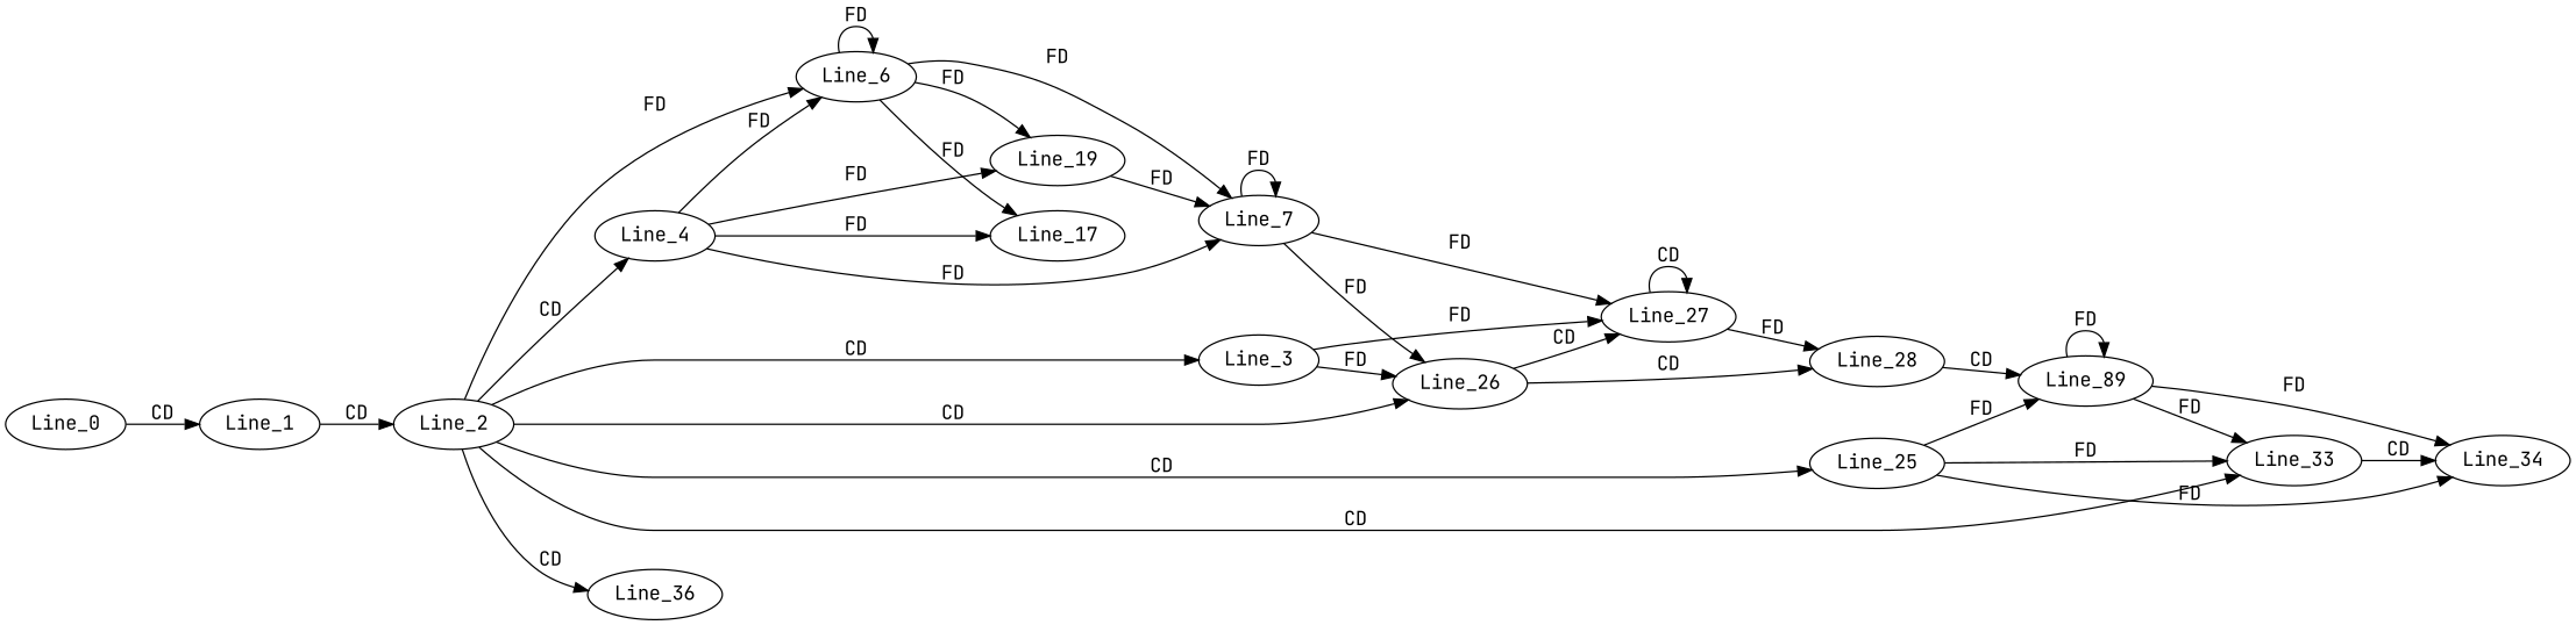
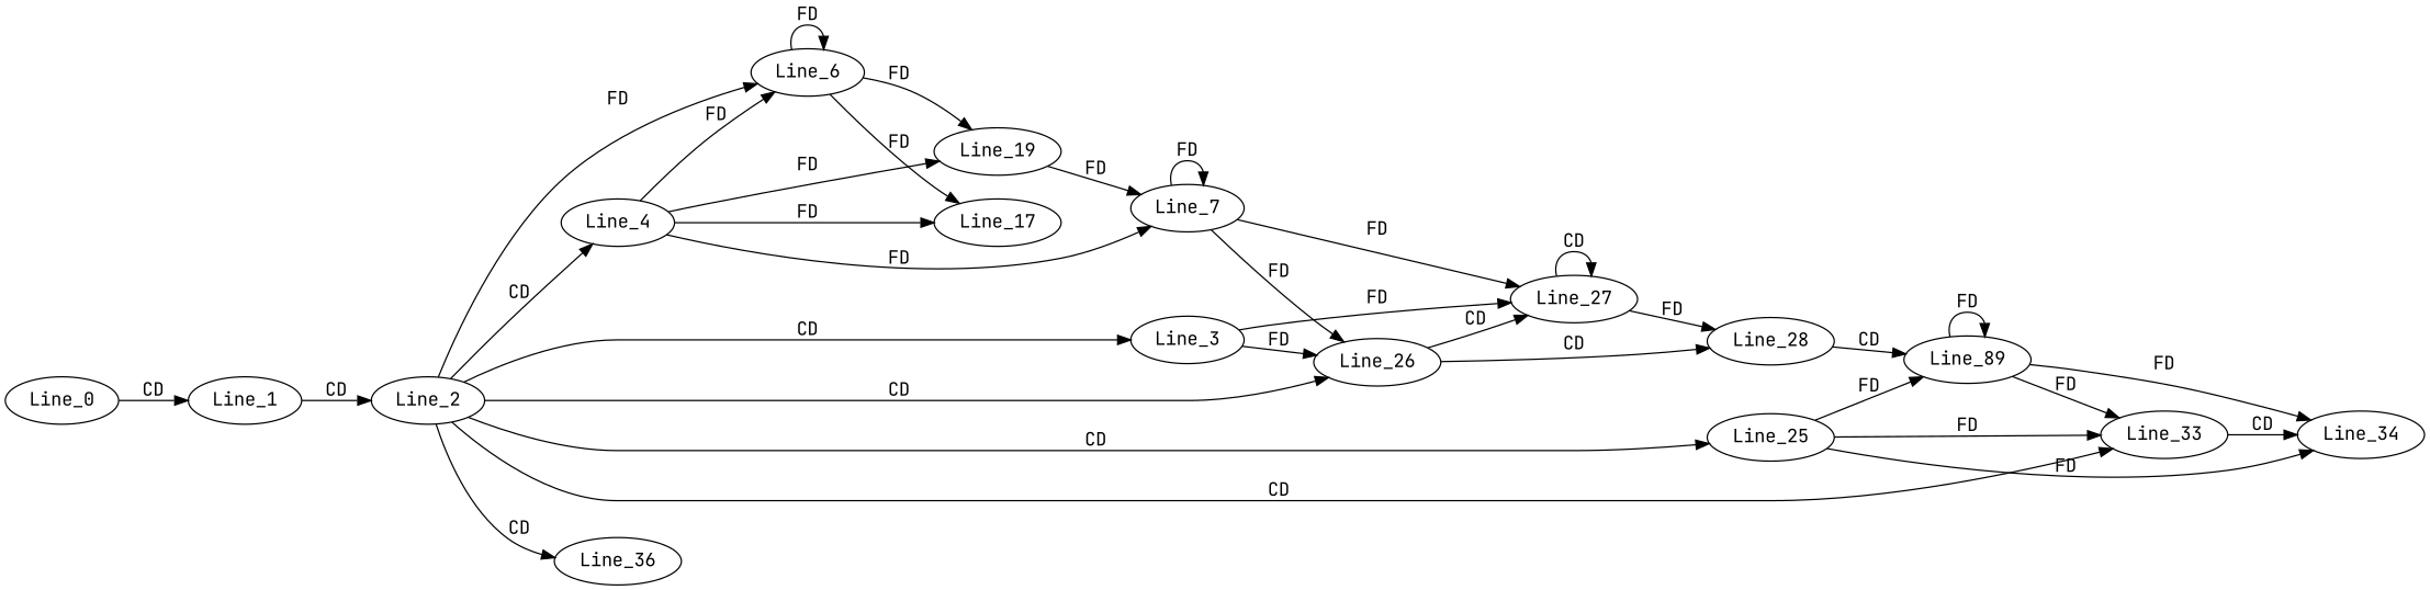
  digraph {
    fontname="JetBrains Mono"
    rankdir=LR
    node [fontname="JetBrains Mono"]
    edge [fontname="JetBrains Mono"]
    Line_0
    Line_1
    Line_2
    Line_3
    Line_4
    Line_6
    Line_25
    Line_26
    Line_33
    Line_36
    Line_27
    Line_7
    Line_17
    Line_19
    n15 [label=Line_89]
    Line_34
    Line_28
    Line_0 -> Line_1 [label=CD]
    Line_1 -> Line_2 [label=CD]
    Line_2 -> Line_3 [label=CD]
    Line_2 -> Line_4 [label=CD]
    Line_2 -> Line_6 [label=FD]
    Line_2 -> Line_25 [label=CD]
    Line_2 -> Line_26 [label=CD]
    Line_2 -> Line_33 [label=CD]
    Line_2 -> Line_36 [label=CD]
    Line_3 -> Line_26 [label=FD]
    Line_3 -> Line_27 [label=FD]
    Line_4 -> Line_6 [label=FD]
    Line_4 -> Line_7 [label=FD]
    Line_4 -> Line_17 [label=FD]
    Line_4 -> Line_19 [label=FD]
    Line_6 -> Line_6 [label=FD]
-   Line_6 -> Line_7 [label=FD]
    Line_6 -> Line_17 [label=FD]
    Line_6 -> Line_19 [label=FD]
    Line_25 -> Line_33 [label=FD]
    Line_25 -> n15 [label=FD]
    Line_25 -> Line_34 [label=FD]
    Line_26 -> Line_27 [label=CD]
    Line_26 -> Line_28 [label=CD]
    Line_33 -> Line_34 [label=CD]
    Line_27 -> Line_27 [label=CD]
    Line_27 -> Line_28 [label=FD]
    Line_7 -> Line_26 [label=FD]
    Line_7 -> Line_27 [label=FD]
    Line_7 -> Line_7 [label=FD]
    Line_19 -> Line_7 [label=FD]
    n15 -> Line_33 [label=FD]
    n15 -> n15 [label=FD]
    n15 -> Line_34 [label=FD]
    Line_28 -> n15 [label=CD]
  }
